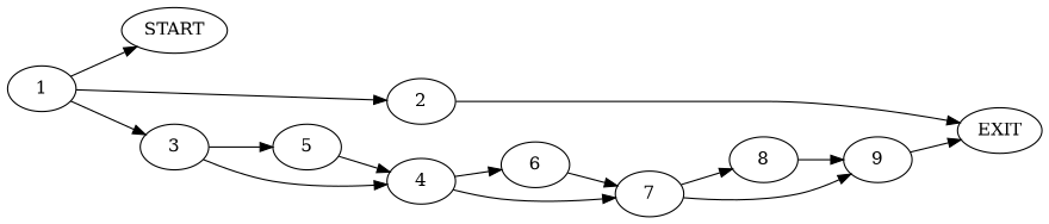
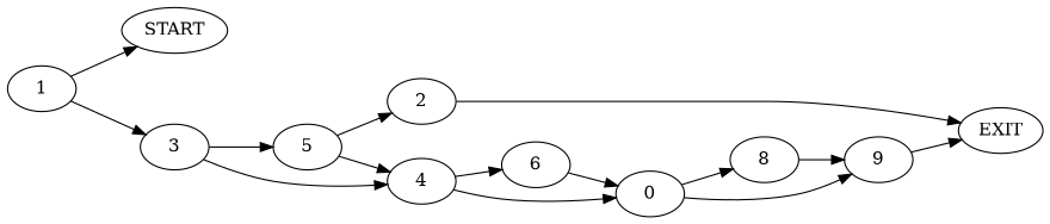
  digraph {
    rankdir=LR
    n1 [label=START]
    1
    2
    3
    n5 [label=EXIT]
    4
    5
    6
-   7
+   7 [label=0]
    8
    9
    1 -> n1
-   1 -> 2
+   5 -> 2
    1 -> 3
    2 -> n5
    3 -> 4
    3 -> 5
    4 -> 6
    4 -> 7
    5 -> 4
    6 -> 7
    7 -> 8
    7 -> 9
    8 -> 9
    9 -> n5
  }
